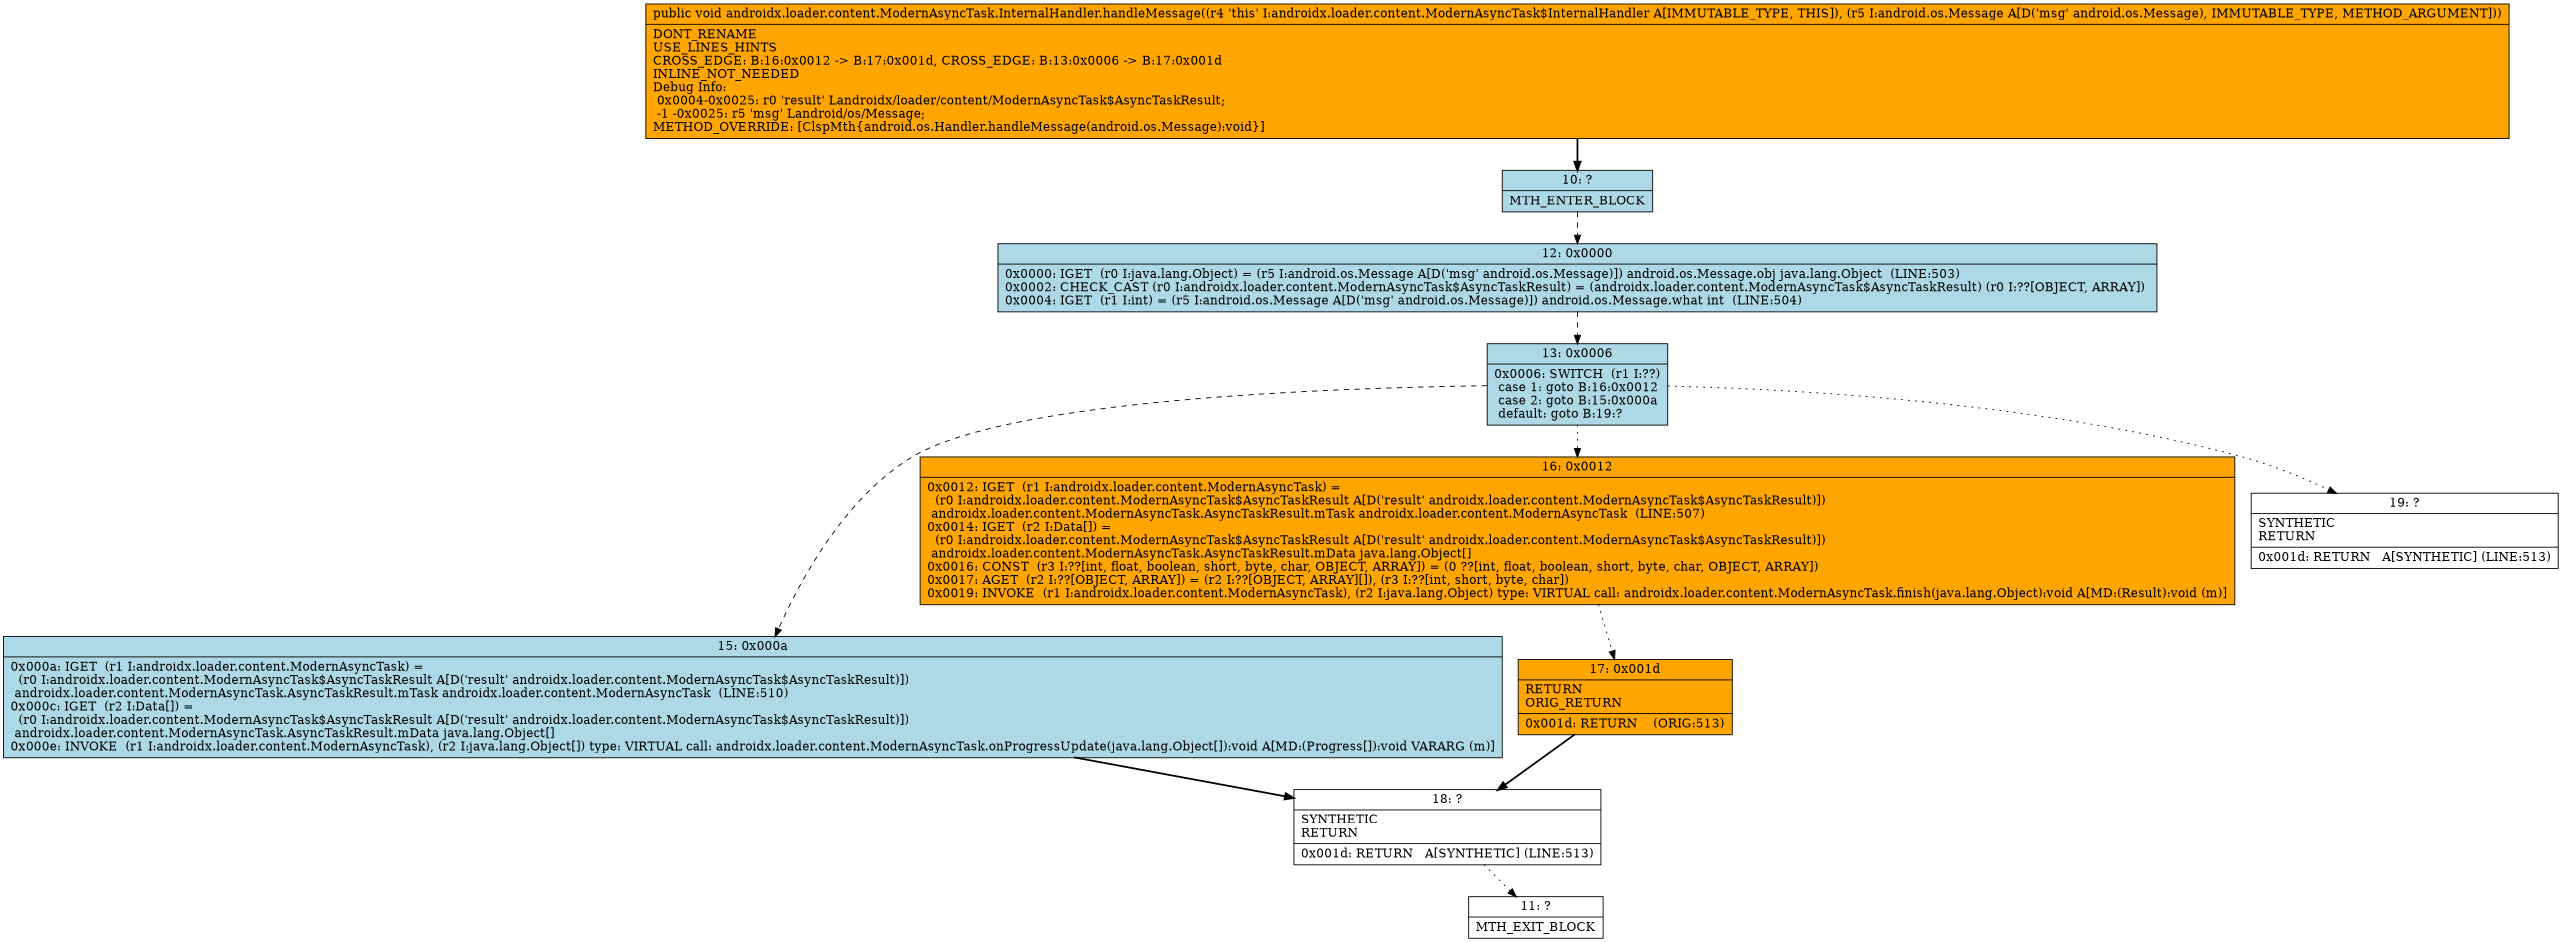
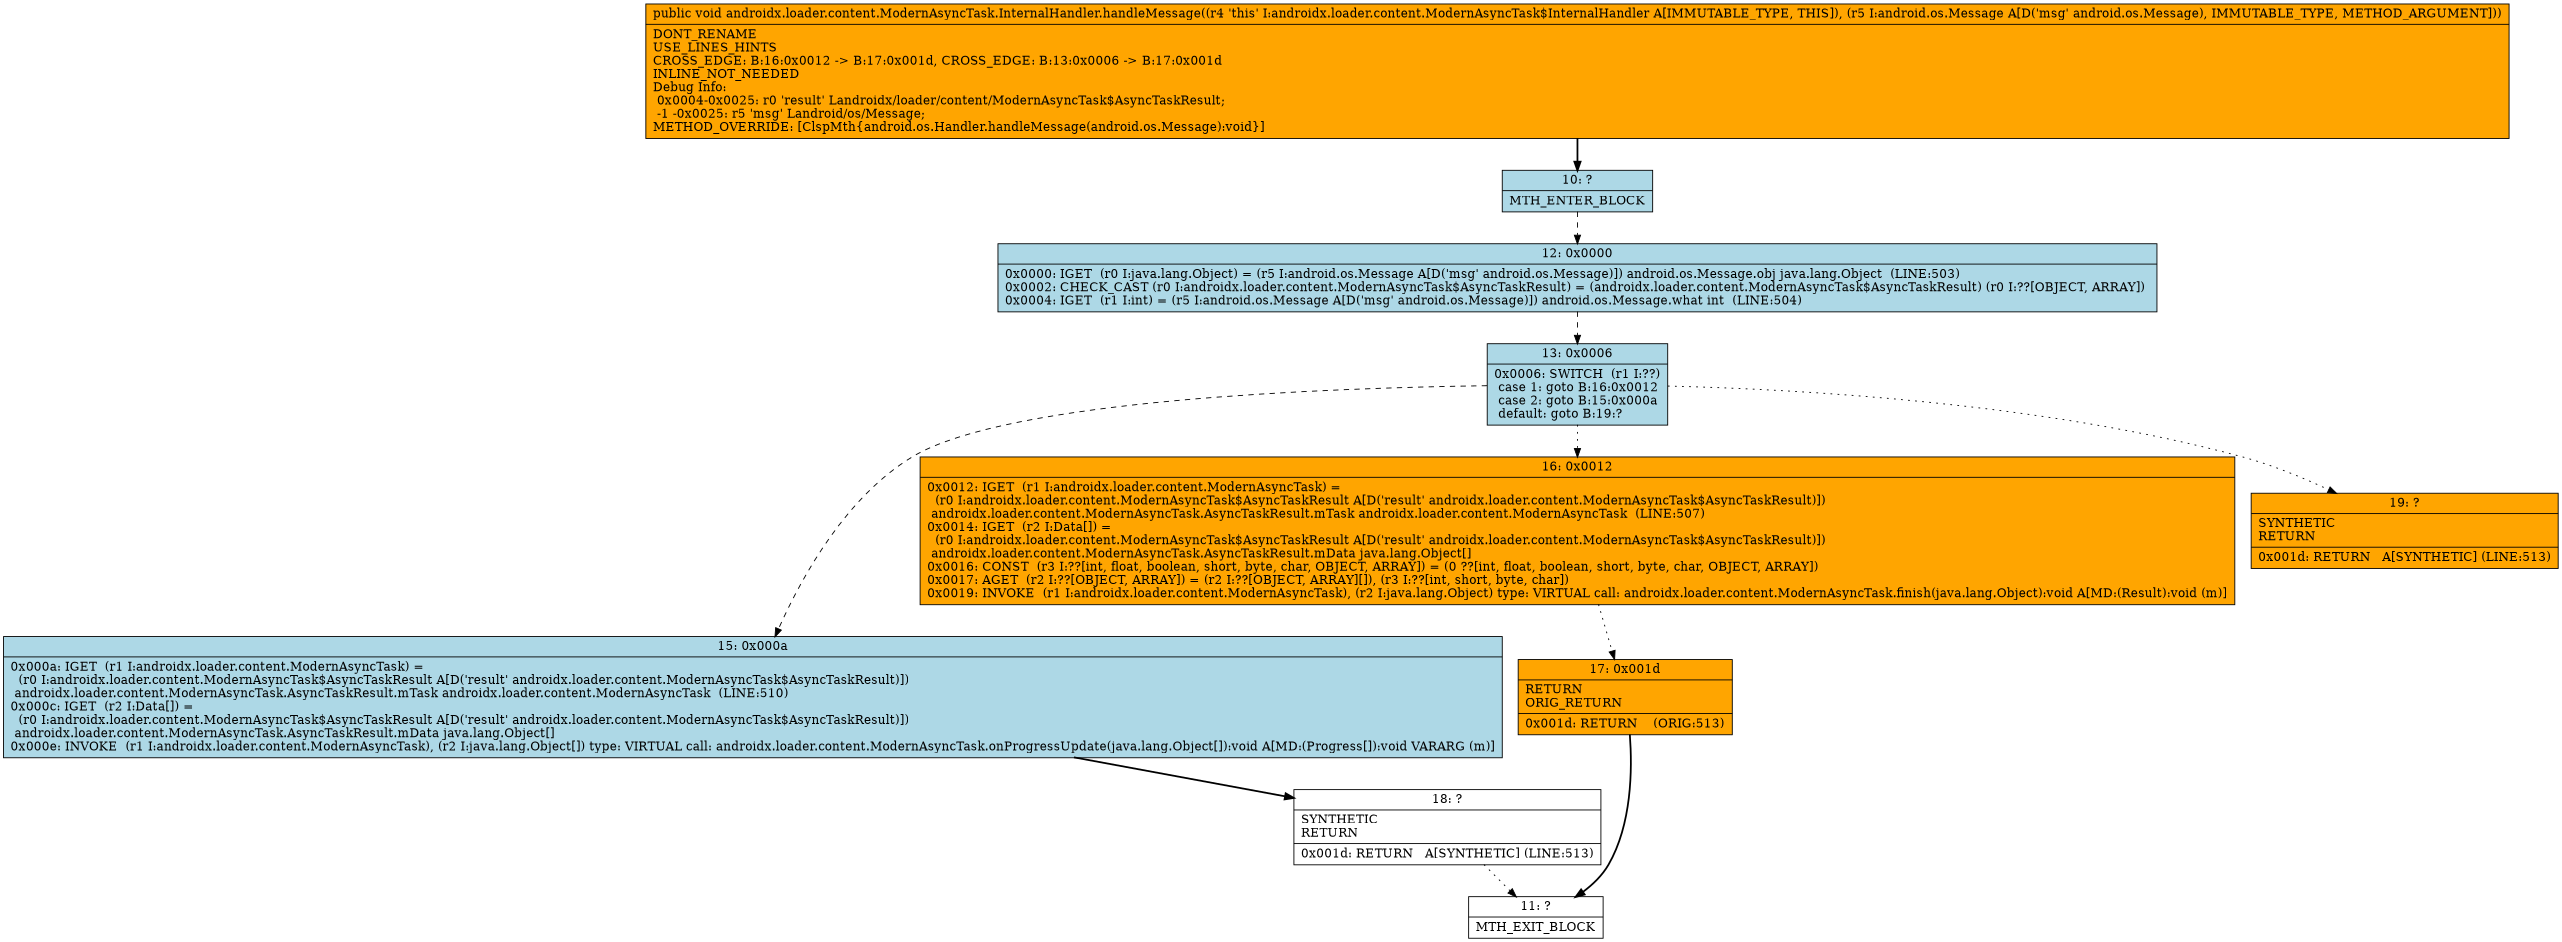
  digraph {
    node [fillcolor=lightblue shape=record style=filled]
    edge [style=dotted]
    n1 [label="{10\:\ ?|MTH_ENTER_BLOCK\l}"]
    n2 [label="{12\:\ 0x0000|0x0000: IGET  (r0 I:java.lang.Object) = (r5 I:android.os.Message A[D('msg' android.os.Message)]) android.os.Message.obj java.lang.Object  (LINE:503)\l0x0002: CHECK_CAST (r0 I:androidx.loader.content.ModernAsyncTask$AsyncTaskResult) = (androidx.loader.content.ModernAsyncTask$AsyncTaskResult) (r0 I:??[OBJECT, ARRAY]) \l0x0004: IGET  (r1 I:int) = (r5 I:android.os.Message A[D('msg' android.os.Message)]) android.os.Message.what int  (LINE:504)\l}"]
    n3 [label="{13\:\ 0x0006|0x0006: SWITCH  (r1 I:??)\l case 1: goto B:16:0x0012\l case 2: goto B:15:0x000a\l default: goto B:19:? \l}"]
    n4 [label="{15\:\ 0x000a|0x000a: IGET  (r1 I:androidx.loader.content.ModernAsyncTask) = \l  (r0 I:androidx.loader.content.ModernAsyncTask$AsyncTaskResult A[D('result' androidx.loader.content.ModernAsyncTask$AsyncTaskResult)])\l androidx.loader.content.ModernAsyncTask.AsyncTaskResult.mTask androidx.loader.content.ModernAsyncTask  (LINE:510)\l0x000c: IGET  (r2 I:Data[]) = \l  (r0 I:androidx.loader.content.ModernAsyncTask$AsyncTaskResult A[D('result' androidx.loader.content.ModernAsyncTask$AsyncTaskResult)])\l androidx.loader.content.ModernAsyncTask.AsyncTaskResult.mData java.lang.Object[] \l0x000e: INVOKE  (r1 I:androidx.loader.content.ModernAsyncTask), (r2 I:java.lang.Object[]) type: VIRTUAL call: androidx.loader.content.ModernAsyncTask.onProgressUpdate(java.lang.Object[]):void A[MD:(Progress[]):void VARARG (m)]\l}"]
    n5 [fillcolor=orange label="{16\:\ 0x0012|0x0012: IGET  (r1 I:androidx.loader.content.ModernAsyncTask) = \l  (r0 I:androidx.loader.content.ModernAsyncTask$AsyncTaskResult A[D('result' androidx.loader.content.ModernAsyncTask$AsyncTaskResult)])\l androidx.loader.content.ModernAsyncTask.AsyncTaskResult.mTask androidx.loader.content.ModernAsyncTask  (LINE:507)\l0x0014: IGET  (r2 I:Data[]) = \l  (r0 I:androidx.loader.content.ModernAsyncTask$AsyncTaskResult A[D('result' androidx.loader.content.ModernAsyncTask$AsyncTaskResult)])\l androidx.loader.content.ModernAsyncTask.AsyncTaskResult.mData java.lang.Object[] \l0x0016: CONST  (r3 I:??[int, float, boolean, short, byte, char, OBJECT, ARRAY]) = (0 ??[int, float, boolean, short, byte, char, OBJECT, ARRAY]) \l0x0017: AGET  (r2 I:??[OBJECT, ARRAY]) = (r2 I:??[OBJECT, ARRAY][]), (r3 I:??[int, short, byte, char]) \l0x0019: INVOKE  (r1 I:androidx.loader.content.ModernAsyncTask), (r2 I:java.lang.Object) type: VIRTUAL call: androidx.loader.content.ModernAsyncTask.finish(java.lang.Object):void A[MD:(Result):void (m)]\l}"]
-   n6 [fillcolor=white label="{19\:\ ?|SYNTHETIC\lRETURN\l|0x001d: RETURN   A[SYNTHETIC] (LINE:513)\l}"]
+   n6 [fillcolor=orange label="{19\:\ ?|SYNTHETIC\lRETURN\l|0x001d: RETURN   A[SYNTHETIC] (LINE:513)\l}"]
    n7 [fillcolor=white label="{18\:\ ?|SYNTHETIC\lRETURN\l|0x001d: RETURN   A[SYNTHETIC] (LINE:513)\l}"]
    n8 [fillcolor=orange label="{17\:\ 0x001d|RETURN\lORIG_RETURN\l|0x001d: RETURN    (ORIG:513)\l}"]
    n9 [fillcolor=white label="{11\:\ ?|MTH_EXIT_BLOCK\l}"]
    n10 [fillcolor=orange label="{public void androidx.loader.content.ModernAsyncTask.InternalHandler.handleMessage((r4 'this' I:androidx.loader.content.ModernAsyncTask$InternalHandler A[IMMUTABLE_TYPE, THIS]), (r5 I:android.os.Message A[D('msg' android.os.Message), IMMUTABLE_TYPE, METHOD_ARGUMENT]))  | DONT_RENAME\lUSE_LINES_HINTS\lCROSS_EDGE: B:16:0x0012 \-\> B:17:0x001d, CROSS_EDGE: B:13:0x0006 \-\> B:17:0x001d\lINLINE_NOT_NEEDED\lDebug Info:\l  0x0004\-0x0025: r0 'result' Landroidx\/loader\/content\/ModernAsyncTask$AsyncTaskResult;\l  \-1 \-0x0025: r5 'msg' Landroid\/os\/Message;\lMETHOD_OVERRIDE: [ClspMth\{android.os.Handler.handleMessage(android.os.Message):void\}]\l}"]
    n1 -> n2 [style=dashed]
    n2 -> n3 [style=dashed]
    n3 -> n4 [style=dashed]
    n3 -> n5
    n3 -> n6
    n4 -> n7 [style=bold]
    n5 -> n8
    n7 -> n9
-   n8 -> n7 [style=bold]
+   n8 -> n9 [style=bold]
    n10 -> n1 [style=bold]
  }
